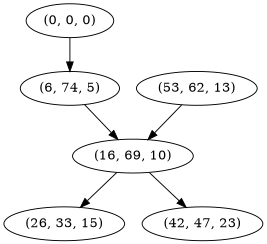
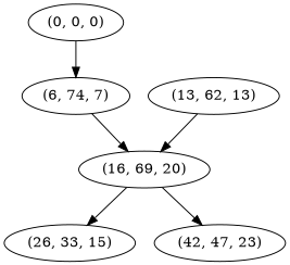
  digraph {
    "(0, 0, 0)"
-   "(6, 74, 5)"
-   "(16, 69, 10)"
+   "(6, 74, 5)" [label="(6, 74, 7)"]
+   "(16, 69, 10)" [label="(16, 69, 20)"]
    "(26, 33, 15)"
    n5 [label="(42, 47, 23)"]
-   "(53, 62, 13)"
+   "(53, 62, 13)" [label="(13, 62, 13)"]
    "(0, 0, 0)" -> "(6, 74, 5)"
    "(6, 74, 5)" -> "(16, 69, 10)"
    "(16, 69, 10)" -> "(26, 33, 15)"
    "(16, 69, 10)" -> n5
    "(53, 62, 13)" -> "(16, 69, 10)"
  }
